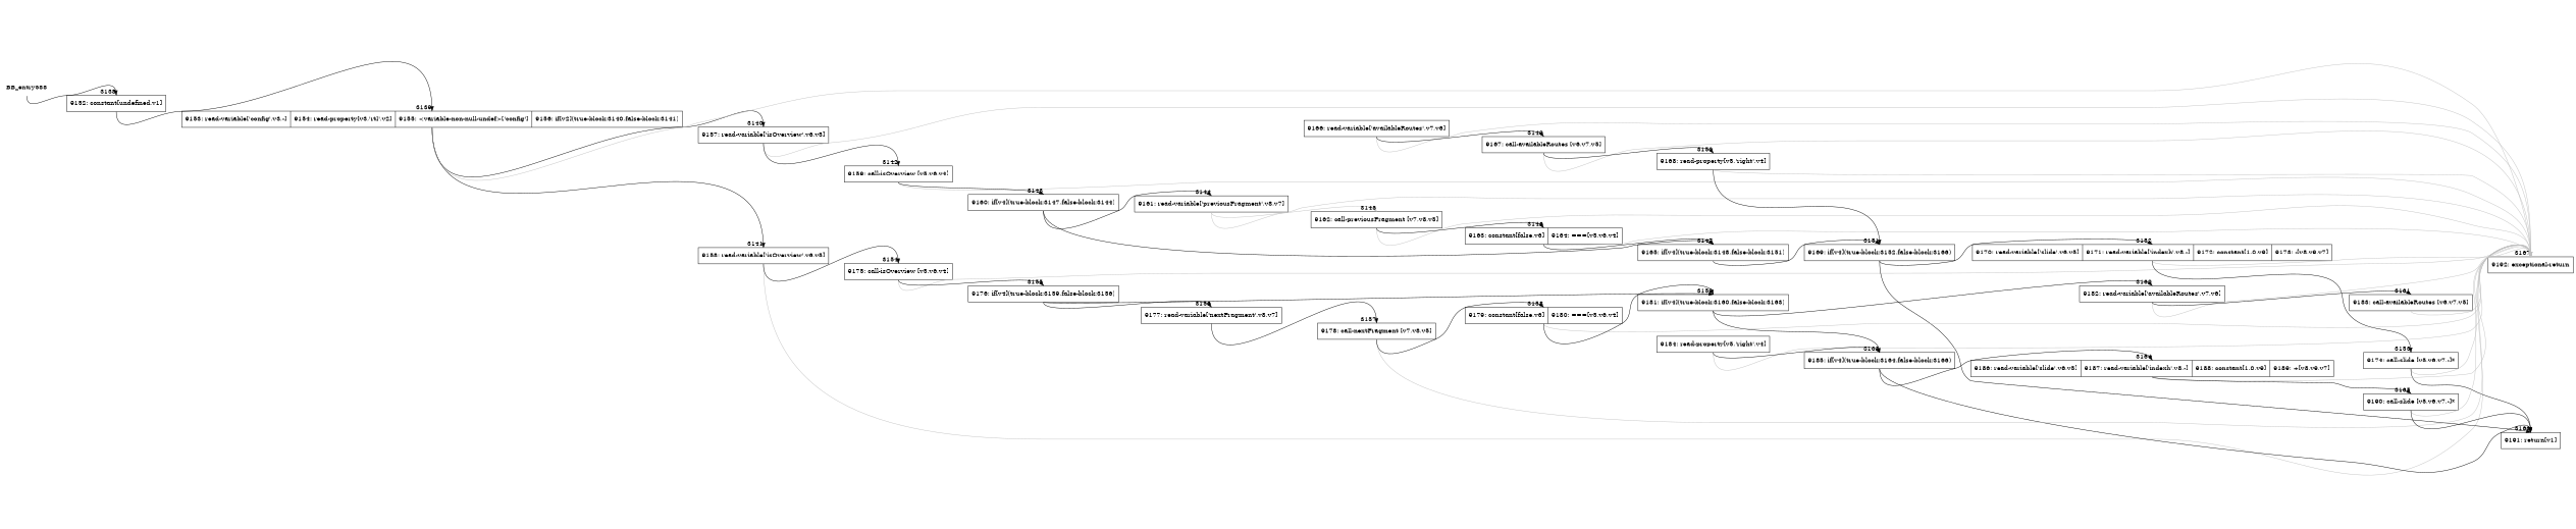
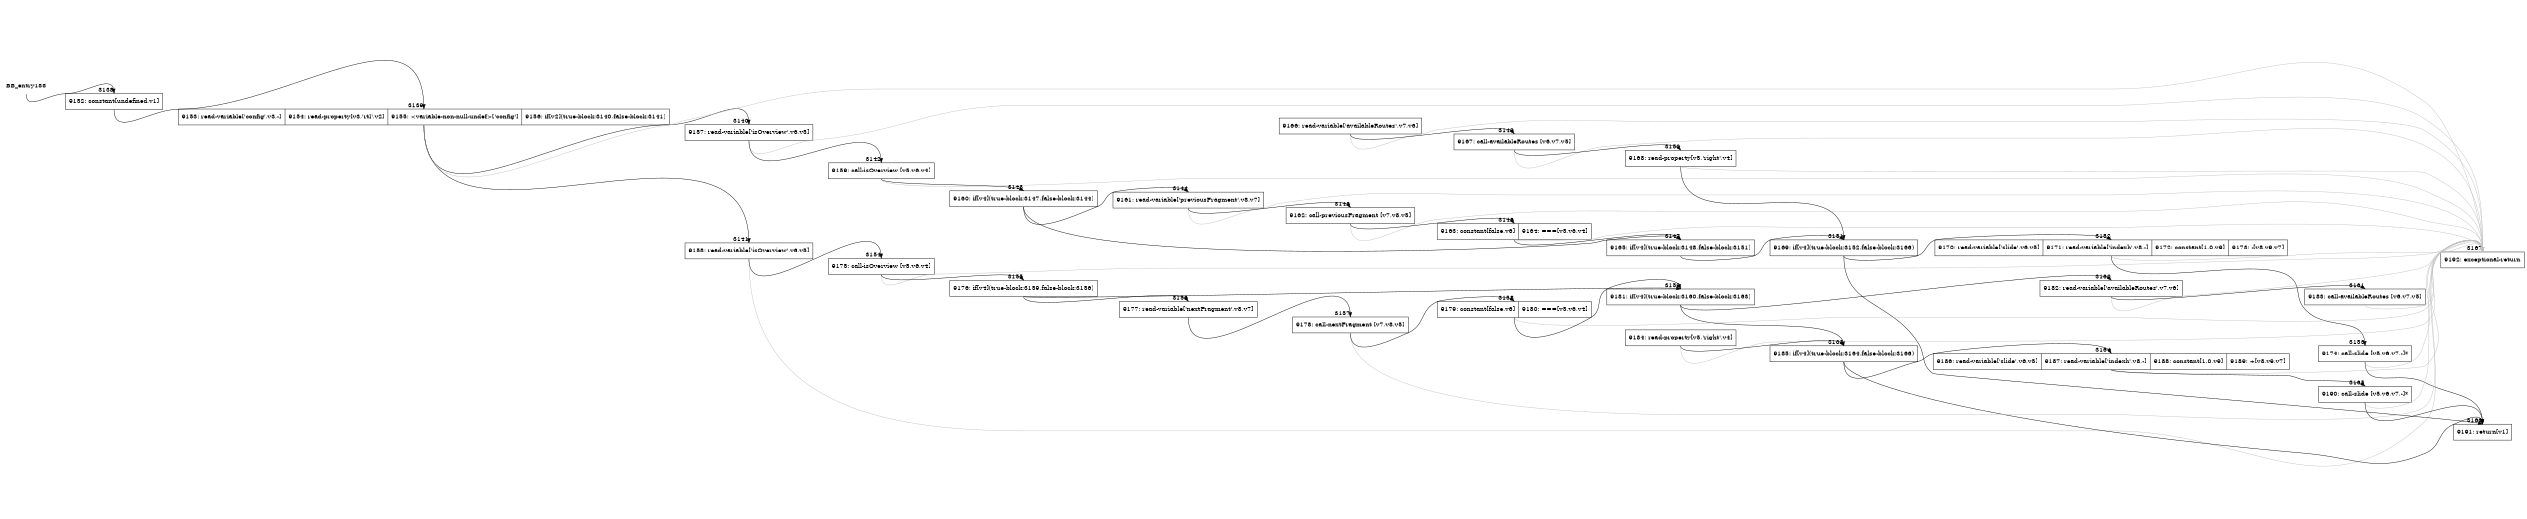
  digraph {
    fontname="DejaVu Serif"
    rankdir=LR
    node [fontname="DejaVu Serif" shape=record]
    edge [fontname="DejaVu Serif" headport=n tailport=s]
-   BB_entry188 [shape=none label=BB_entry588]
+   BB_entry188 [shape=none]
    n2 [label="{9152: constant[undefined,v1]}"]
    n3 [label="{9153: read-variable['config',v3,-]|9154: read-property[v3,'rtl',v2]|9155: \<variable-non-null-undef\>['config']|9156: if[v2](true-block:3140,false-block:3141)}"]
    n4 [label="{9157: read-variable['isOverview',v6,v5]}"]
    n5 [label="{9158: read-variable['isOverview',v6,v5]}"]
    n6 [label="{9192: exceptional-return}"]
    n7 [label="{9159: call-isOverview [v5,v6,v4]}"]
    n8 [label="{9175: call-isOverview [v5,v6,v4]}"]
    n9 [label="{9160: if[v4](true-block:3147,false-block:3144)}"]
    n10 [label="{9176: if[v4](true-block:3159,false-block:3156)}"]
    n11 [label="{9165: if[v4](true-block:3148,false-block:3151)}"]
    n12 [label="{9161: read-variable['previousFragment',v8,v7]}"]
    n13 [label="{9181: if[v4](true-block:3160,false-block:3163)}"]
    n14 [label="{9177: read-variable['nextFragment',v8,v7]}"]
    n15 [label="{9169: if[v4](true-block:3152,false-block:3166)}"]
    n16 [label="{9162: call-previousFragment [v7,v8,v5]}"]
    n17 [label="{9170: read-variable['slide',v6,v5]|9171: read-variable['indexh',v8,-]|9172: constant[1.0,v9]|9173: -[v8,v9,v7]}"]
    n18 [label="{9191: return[v1]}"]
    n19 [label="{9166: read-variable['availableRoutes',v7,v6]}"]
    n20 [label="{9167: call-availableRoutes [v6,v7,v5]}"]
    n21 [label="{9163: constant[false,v6]|9164: ===[v5,v6,v4]}"]
    n22 [label="{9174: call-slide [v5,v6,v7,-]*}"]
    n23 [label="{9168: read-property[v5,'right',v4]}"]
    n24 [label="{9185: if[v4](true-block:3164,false-block:3166)}"]
    n25 [label="{9182: read-variable['availableRoutes',v7,v6]}"]
    n26 [label="{9178: call-nextFragment [v7,v8,v5]}"]
    n27 [label="{9186: read-variable['slide',v6,v5]|9187: read-variable['indexh',v8,-]|9188: constant[1.0,v9]|9189: +[v8,v9,v7]}"]
    n28 [label="{9183: call-availableRoutes [v6,v7,v5]}"]
    n29 [label="{9179: constant[false,v6]|9180: ===[v5,v6,v4]}"]
    n30 [label="{9190: call-slide [v5,v6,v7,-]*}"]
    n31 [label="{9184: read-property[v5,'right',v4]}"]
    BB_entry188 -> n2 [headlabel="    3138"]
    n2 -> n3 [headlabel="      3139"]
    n3 -> n4 [headlabel="      3140"]
    n3 -> n5 [headlabel="      3141"]
    n3 -> n6 [color=gray headlabel="      3167"]
    n4 -> n6 [color=gray]
    n4 -> n7 [headlabel="      3142"]
    n5 -> n6 [color=gray]
    n5 -> n8 [headlabel="      3154"]
    n7 -> n6 [color=gray]
    n7 -> n9 [headlabel="      3143"]
    n8 -> n6 [color=gray]
    n8 -> n10 [headlabel="      3155"]
    n9 -> n11 [headlabel="      3147"]
    n9 -> n12 [headlabel="      3144"]
    n10 -> n13 [headlabel="      3159"]
    n10 -> n14 [headlabel="      3156"]
    n11 -> n15 [headlabel="      3151"]
    n12 -> n6 [color=gray]
-   n12 -> n16 [headlabel="      3145" color=gray]
+   n12 -> n16 [headlabel="      3145"]
    n13 -> n24 [headlabel="      3163"]
    n13 -> n25 [headlabel="      3160"]
    n14 -> n26 [headlabel="      3157"]
    n15 -> n17 [headlabel="      3152"]
    n15 -> n18 [headlabel="      3166"]
    n16 -> n6 [color=gray]
    n16 -> n21 [headlabel="      3146"]
    n17 -> n6 [color=gray]
    n17 -> n22 [headlabel="      3153"]
    n19 -> n6 [color=gray]
    n19 -> n20 [headlabel="      3149"]
    n20 -> n6 [color=gray]
    n20 -> n23 [headlabel="      3150"]
    n21 -> n6 [color=gray]
    n21 -> n11
    n22 -> n6 [color=gray]
    n22 -> n18
    n23 -> n6 [color=gray]
    n23 -> n15
    n24 -> n18
    n24 -> n27 [headlabel="      3164"]
    n25 -> n6 [color=gray]
    n25 -> n28 [headlabel="      3161"]
    n26 -> n6 [color=gray]
    n26 -> n29 [headlabel="      3158"]
    n27 -> n6 [color=gray]
    n27 -> n30 [headlabel="      3165"]
    n28 -> n6 [color=gray]
    n29 -> n6 [color=gray]
    n29 -> n13
    n30 -> n6 [color=gray]
    n30 -> n18
    n31 -> n6 [color=gray]
    n31 -> n24
  }
